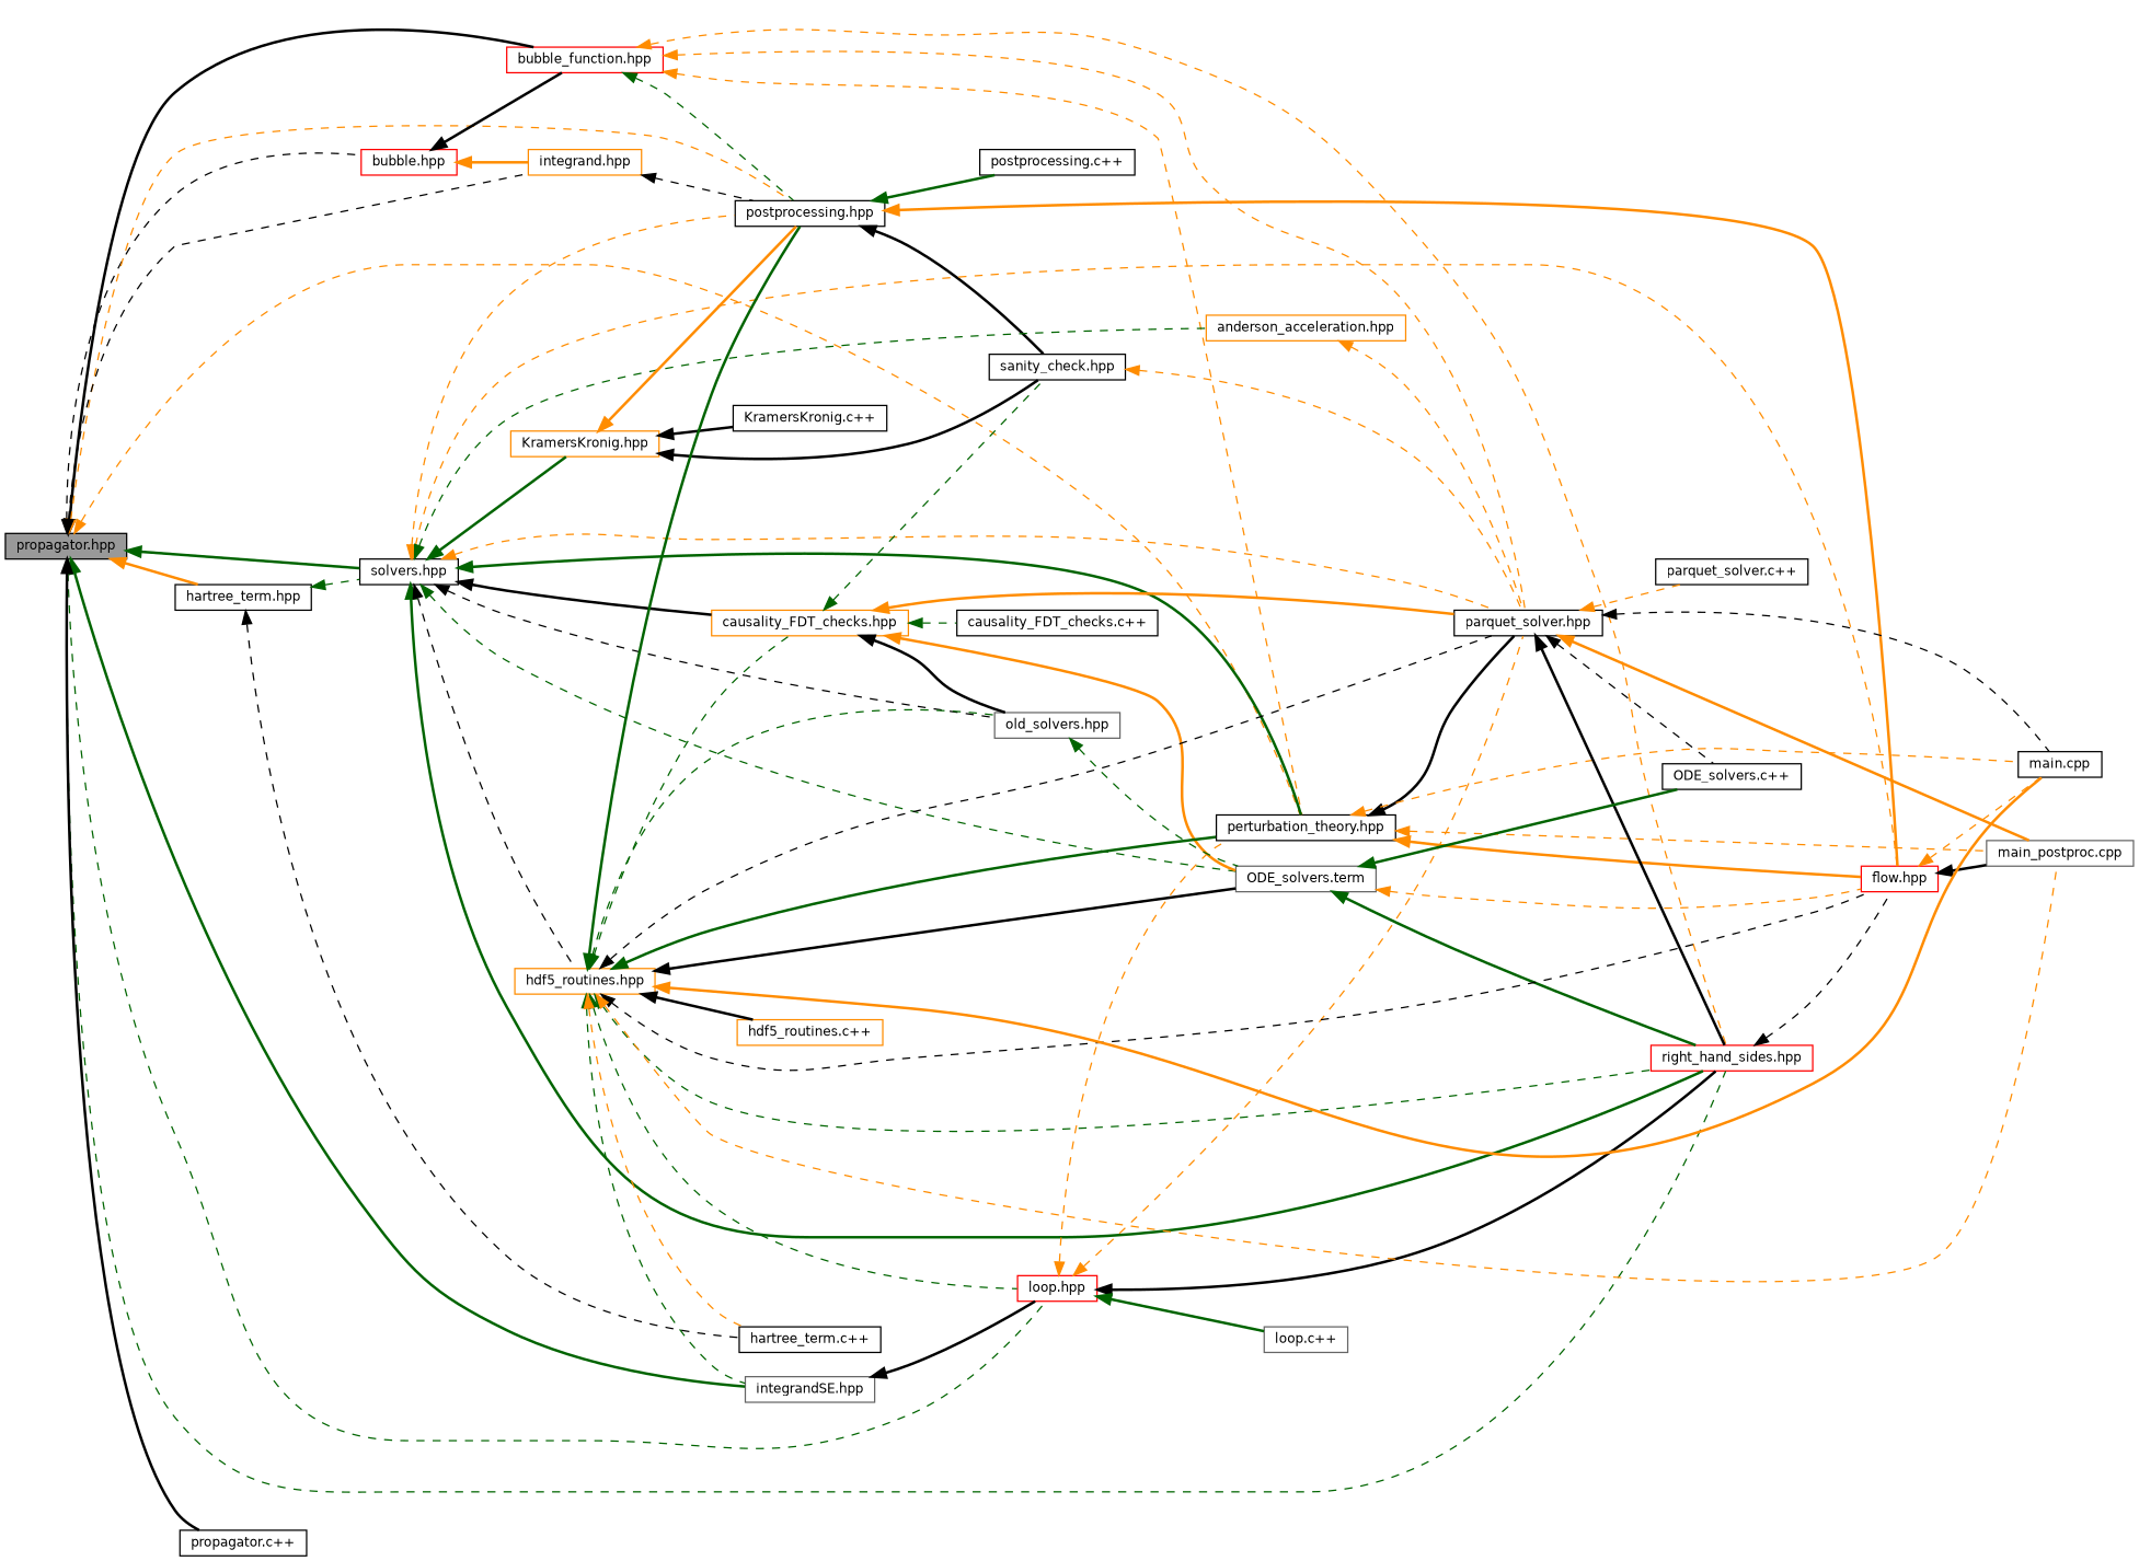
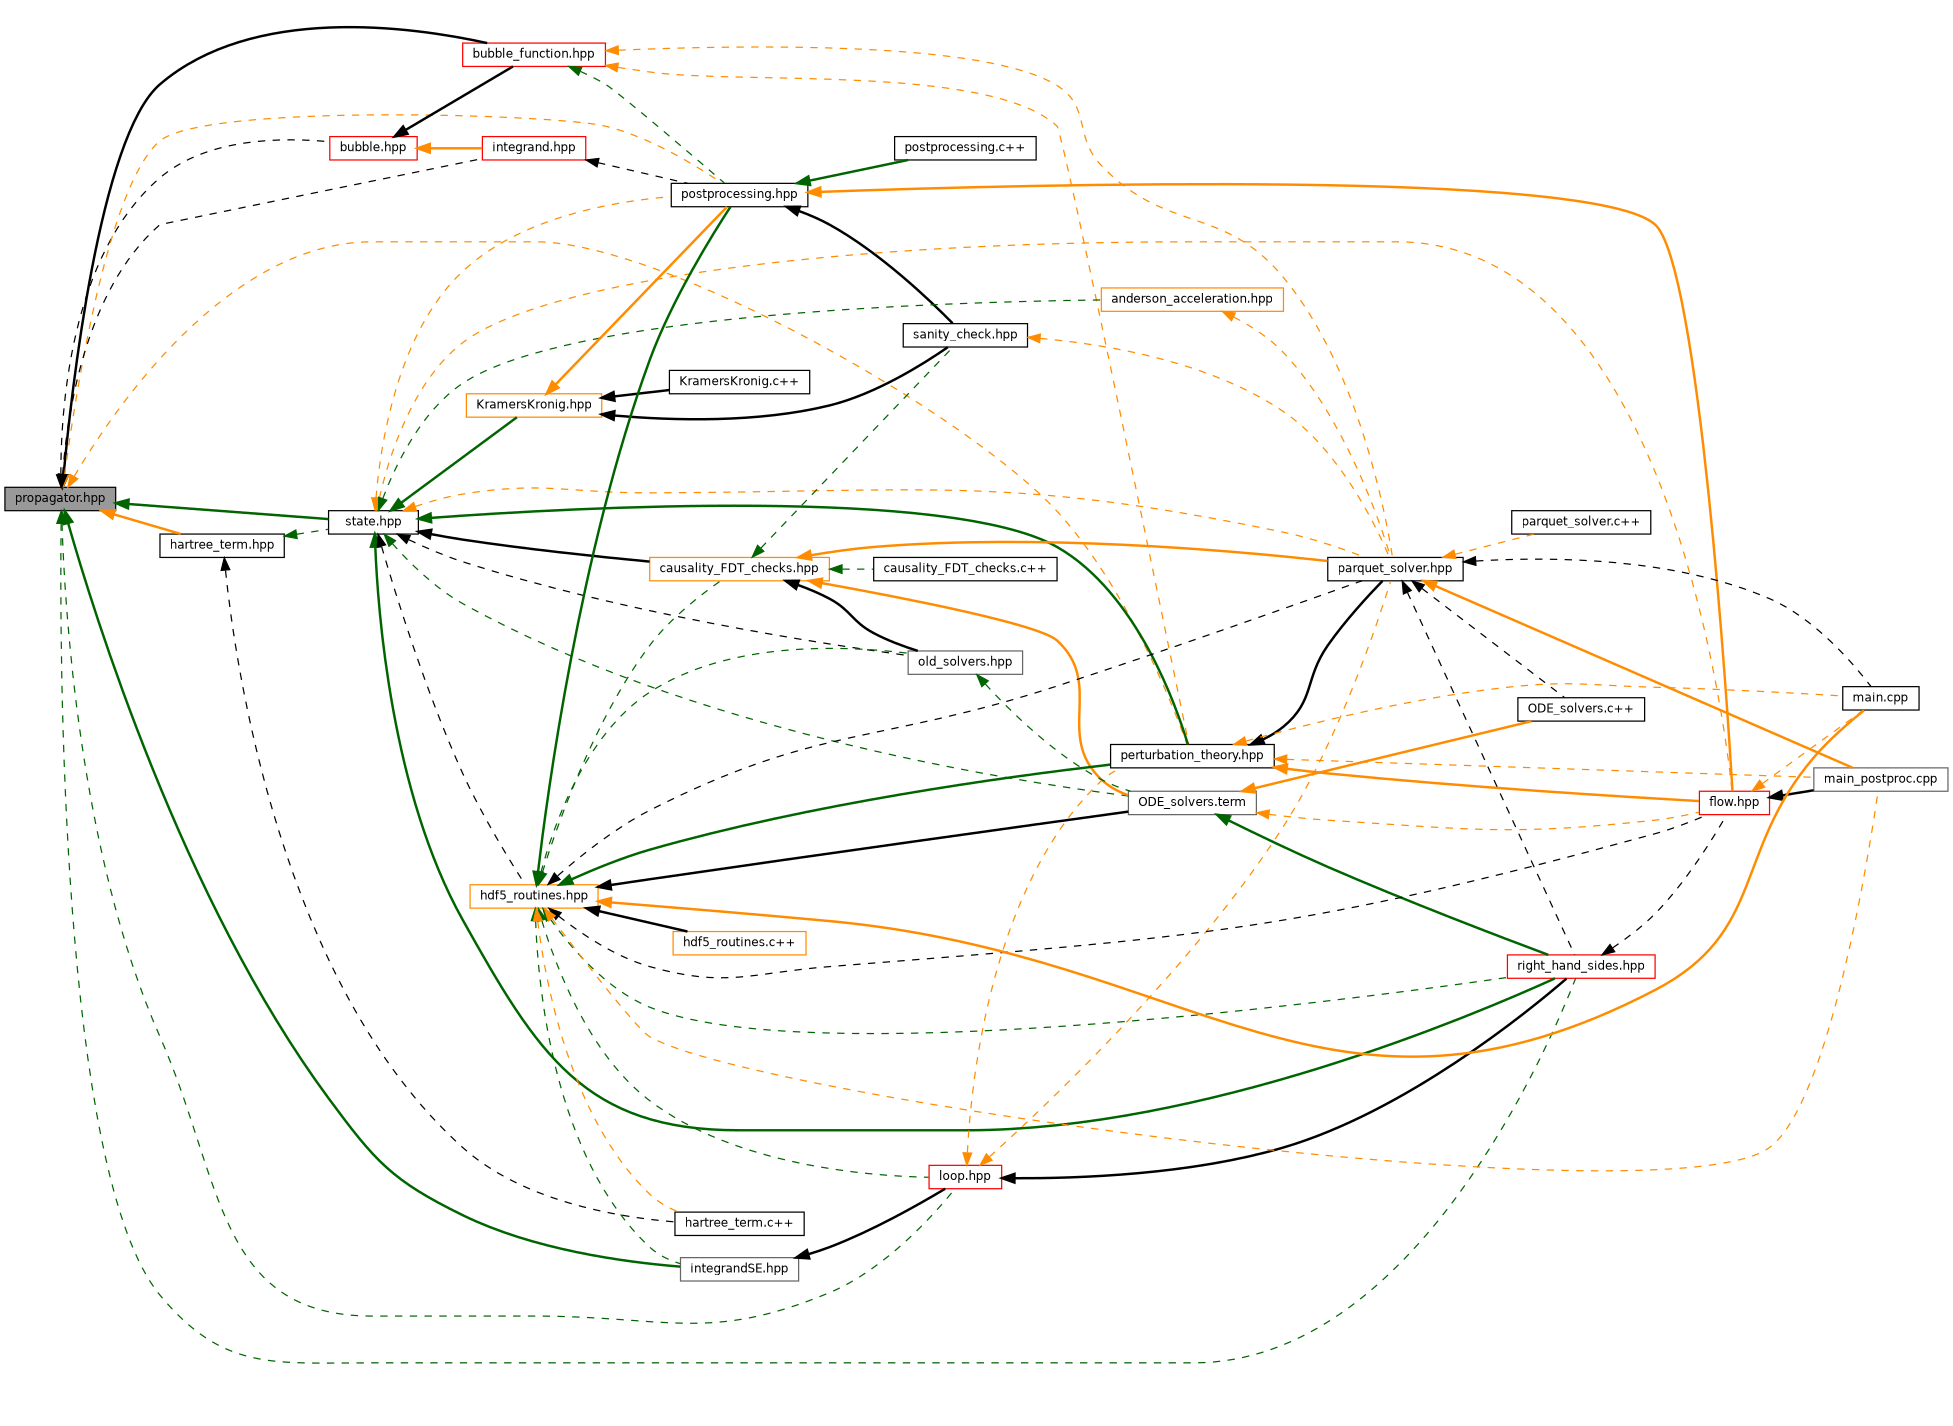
  digraph {
    rankdir=LR
    node [color=black fillcolor=white fontname=Helvetica fontsize=10 shape=box style=filled]
    edge [color=darkorange dir=back fontname=Helvetica fontsize=10 labelfontname=Helvetica labelfontsize=10 style=dashed]
    n1 [fillcolor=grey60 fontcolor=black height=0.2 label="propagator.hpp" width=0.4]
    n2 [color=red height=0.2 label="bubble.hpp" width=0.4]
    n3 [color=red height=0.2 label="bubble_function.hpp" width=0.4]
    n4 [color=red height=0.2 label="right_hand_sides.hpp" width=0.4]
    n5 [height=0.2 label="perturbation_theory.hpp" width=0.4]
    n6 [height=0.2 label="postprocessing.hpp" width=0.4]
-   n7 [color=darkorange height=0.2 label="integrand.hpp" width=0.4]
+   n7 [color=red height=0.2 label="integrand.hpp" width=0.4]
    n8 [height=0.2 label="hartree_term.hpp" width=0.4]
-   n9 [height=0.2 label="solvers.hpp" width=0.4]
+   n9 [height=0.2 label="state.hpp" width=0.4]
    n10 [color=gray40 height=0.2 label="integrandSE.hpp" width=0.4]
    n11 [color=red height=0.2 label="loop.hpp" width=0.4]
-   n12 [height=0.2 label="propagator.c++" width=0.4]
    n13 [height=0.2 label="parquet_solver.hpp" width=0.4]
    n14 [color=red height=0.2 label="flow.hpp" width=0.4]
    n15 [height=0.2 label="main.cpp" width=0.4]
    n16 [color=gray40 height=0.2 label="main_postproc.cpp" width=0.4]
    n17 [height=0.2 label="postprocessing.c++" width=0.4]
    n18 [height=0.2 label="sanity_check.hpp" width=0.4]
    n19 [height=0.2 label="hartree_term.c++" width=0.4]
    n20 [color=darkorange height=0.2 label="KramersKronig.hpp" width=0.4]
    n21 [color=gray40 height=0.2 label="ODE_solvers.term" width=0.4]
    n22 [color=darkorange height=0.2 label="anderson_acceleration.hpp" width=0.4]
    n23 [color=darkorange height=0.2 label="causality_FDT_checks.hpp" width=0.4]
    n24 [color=gray40 height=0.2 label="old_solvers.hpp" width=0.4]
    n25 [color=darkorange height=0.2 label="hdf5_routines.hpp" width=0.4]
-   n26 [color=gray40 height=0.2 label="loop.c++" width=0.4]
    n27 [height=0.2 label="parquet_solver.c++" width=0.4]
    n28 [height=0.2 label="ODE_solvers.c++" width=0.4]
    n29 [height=0.2 label="KramersKronig.c++" width=0.4]
    n30 [height=0.2 label="causality_FDT_checks.c++" width=0.4]
    n31 [color=darkorange height=0.2 label="hdf5_routines.c++" width=0.4]
    n1 -> n2 [color=black]
    n1 -> n3 [color=black style=bold]
    n1 -> n4 [color=darkgreen]
    n1 -> n5
    n1 -> n6
    n1 -> n7 [color=black]
    n1 -> n8 [style=bold]
    n1 -> n9 [color=darkgreen style=bold]
    n1 -> n10 [color=darkgreen style=bold]
    n1 -> n11 [color=darkgreen]
-   n1 -> n12 [color=black style=bold]
    n2 -> n3 [color=black style=bold]
    n2 -> n7 [style=bold]
-   n3 -> n4
    n3 -> n5
    n3 -> n6 [color=darkgreen]
    n3 -> n13
    n4 -> n14 [color=black]
    n5 -> n13 [color=black style=bold]
    n5 -> n14 [style=bold]
    n5 -> n15
    n5 -> n16
    n6 -> n14 [style=bold]
    n6 -> n17 [color=darkgreen style=bold]
    n6 -> n18 [color=black style=bold]
    n7 -> n6 [color=black]
    n8 -> n9 [color=darkgreen]
    n8 -> n19 [color=black]
    n9 -> n4 [color=darkgreen style=bold]
    n9 -> n5 [color=darkgreen style=bold]
    n9 -> n6
    n9 -> n13
    n9 -> n14
    n9 -> n20 [color=darkgreen style=bold]
    n9 -> n21 [color=darkgreen]
    n9 -> n22 [color=darkgreen]
    n9 -> n23 [color=black style=bold]
    n9 -> n24 [color=black]
    n9 -> n25 [color=black]
    n10 -> n11 [color=black style=bold]
    n11 -> n4 [color=black style=bold]
    n11 -> n5
    n11 -> n13
-   n11 -> n26 [color=darkgreen style=bold]
-   n13 -> n4 [color=black style=bold]
+   n13 -> n4 [color=black]
    n13 -> n15 [color=black]
    n13 -> n16 [style=bold]
    n13 -> n27
    n13 -> n28 [color=black]
    n14 -> n15
    n14 -> n16 [color=black style=bold]
    n18 -> n13
    n20 -> n6 [style=bold]
    n20 -> n18 [color=black style=bold]
    n20 -> n29 [color=black style=bold]
    n21 -> n4 [color=darkgreen style=bold]
    n21 -> n14
-   n21 -> n28 [color=darkgreen style=bold]
+   n21 -> n28 [style=bold]
    n22 -> n13
    n23 -> n13 [style=bold]
    n23 -> n18 [color=darkgreen]
    n23 -> n21 [style=bold]
    n23 -> n24 [color=black style=bold]
    n23 -> n30 [color=darkgreen]
    n24 -> n21 [color=darkgreen]
    n25 -> n4 [color=darkgreen]
    n25 -> n5 [color=darkgreen style=bold]
    n25 -> n6 [color=darkgreen style=bold]
    n25 -> n10 [color=darkgreen]
    n25 -> n11 [color=darkgreen]
    n25 -> n13 [color=black]
    n25 -> n14 [color=black]
    n25 -> n15 [style=bold]
    n25 -> n16
    n25 -> n19
    n25 -> n21 [color=black style=bold]
    n25 -> n23 [color=darkgreen]
    n25 -> n24 [color=darkgreen]
    n25 -> n31 [color=black style=bold]
  }
